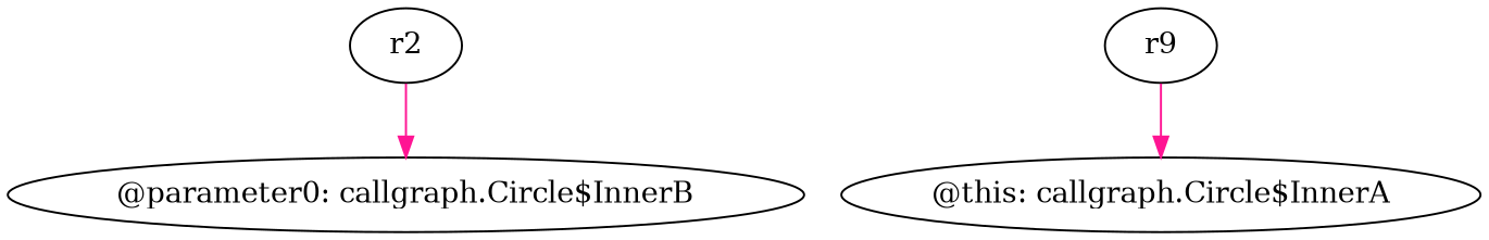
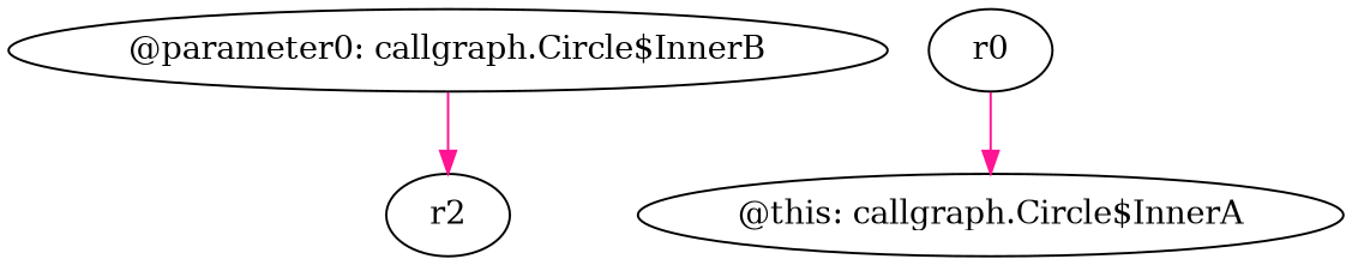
  digraph {
    edge [color=deeppink]
    n1 [label=r2]
    n2 [label="@parameter0: callgraph.Circle$InnerB"]
-   n3 [label=r9]
+   n3 [label=r0]
    n4 [label="@this: callgraph.Circle$InnerA"]
-   n1 -> n2
+   n2 -> n1
    n3 -> n4
  }
